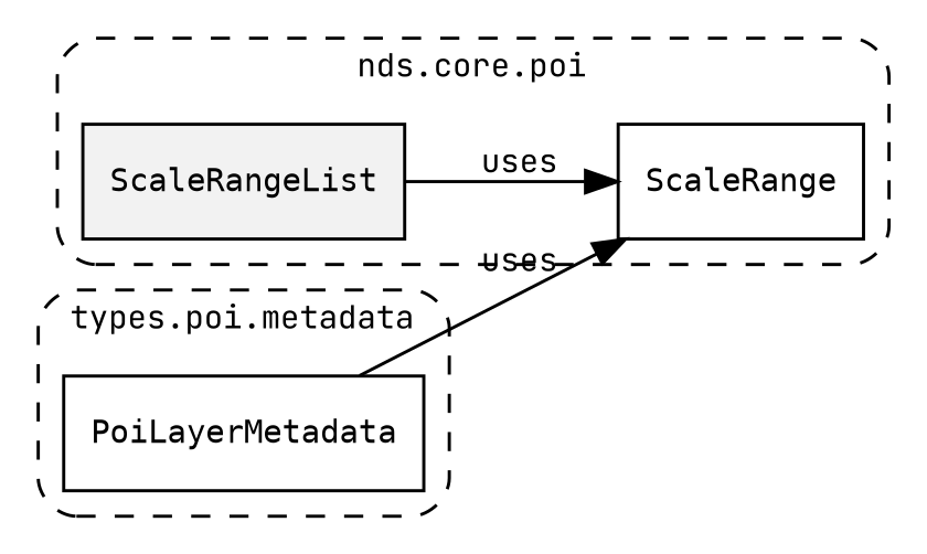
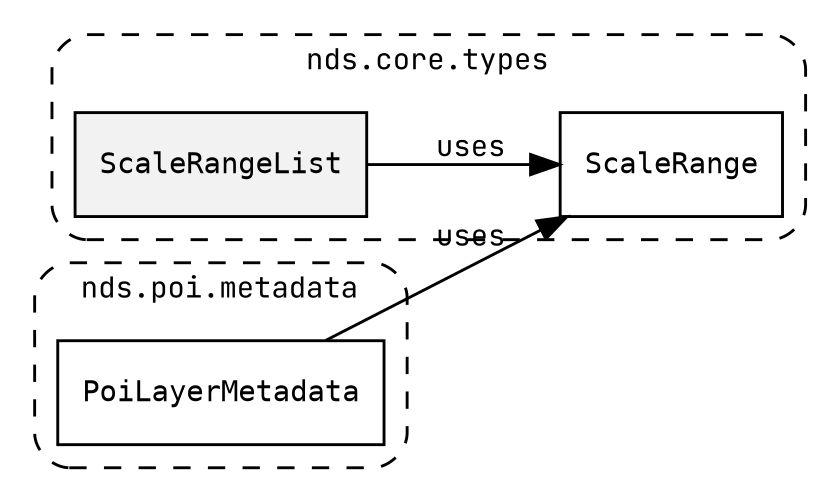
  digraph {
    fontname="JetBrains Mono"
    fontsize=10
    rankdir=LR
    node [fontname="JetBrains Mono" fontsize=10 shape=box]
    edge [fontname="JetBrains Mono" fontsize=10]
    n1 [fillcolor="#0000000D" label=<<font face="monospace"><table align="center" border="0" cellspacing="0" cellpadding="0"><tr><td href="../../../content/packages/nds.core.types.html#Structure-ScaleRangeList" title="Structure defined in nds.core.types">ScaleRangeList</td></tr></table></font>> style=filled]
    n2 [label=<<font face="monospace"><table align="center" border="0" cellspacing="0" cellpadding="0"><tr><td href="../../../content/packages/nds.core.types.html#Structure-ScaleRange" title="Structure defined in nds.core.types">ScaleRange</td></tr></table></font>>]
    n3 [label=<<font face="monospace"><table align="center" border="0" cellspacing="0" cellpadding="0"><tr><td href="../../../content/packages/nds.poi.metadata.html#Structure-PoiLayerMetadata" title="Structure defined in nds.poi.metadata">PoiLayerMetadata</td></tr></table></font>>]
    subgraph cluster_1 {
-     label="nds.core.poi"
+     label="nds.core.types"
      style="dashed, rounded"
      n1
      n2
    }
    subgraph cluster_2 {
-     label="types.poi.metadata"
+     label="nds.poi.metadata"
      style="dashed, rounded"
      n3
    }
    n1 -> n2 [label=uses]
    n3 -> n2 [label=uses]
  }
